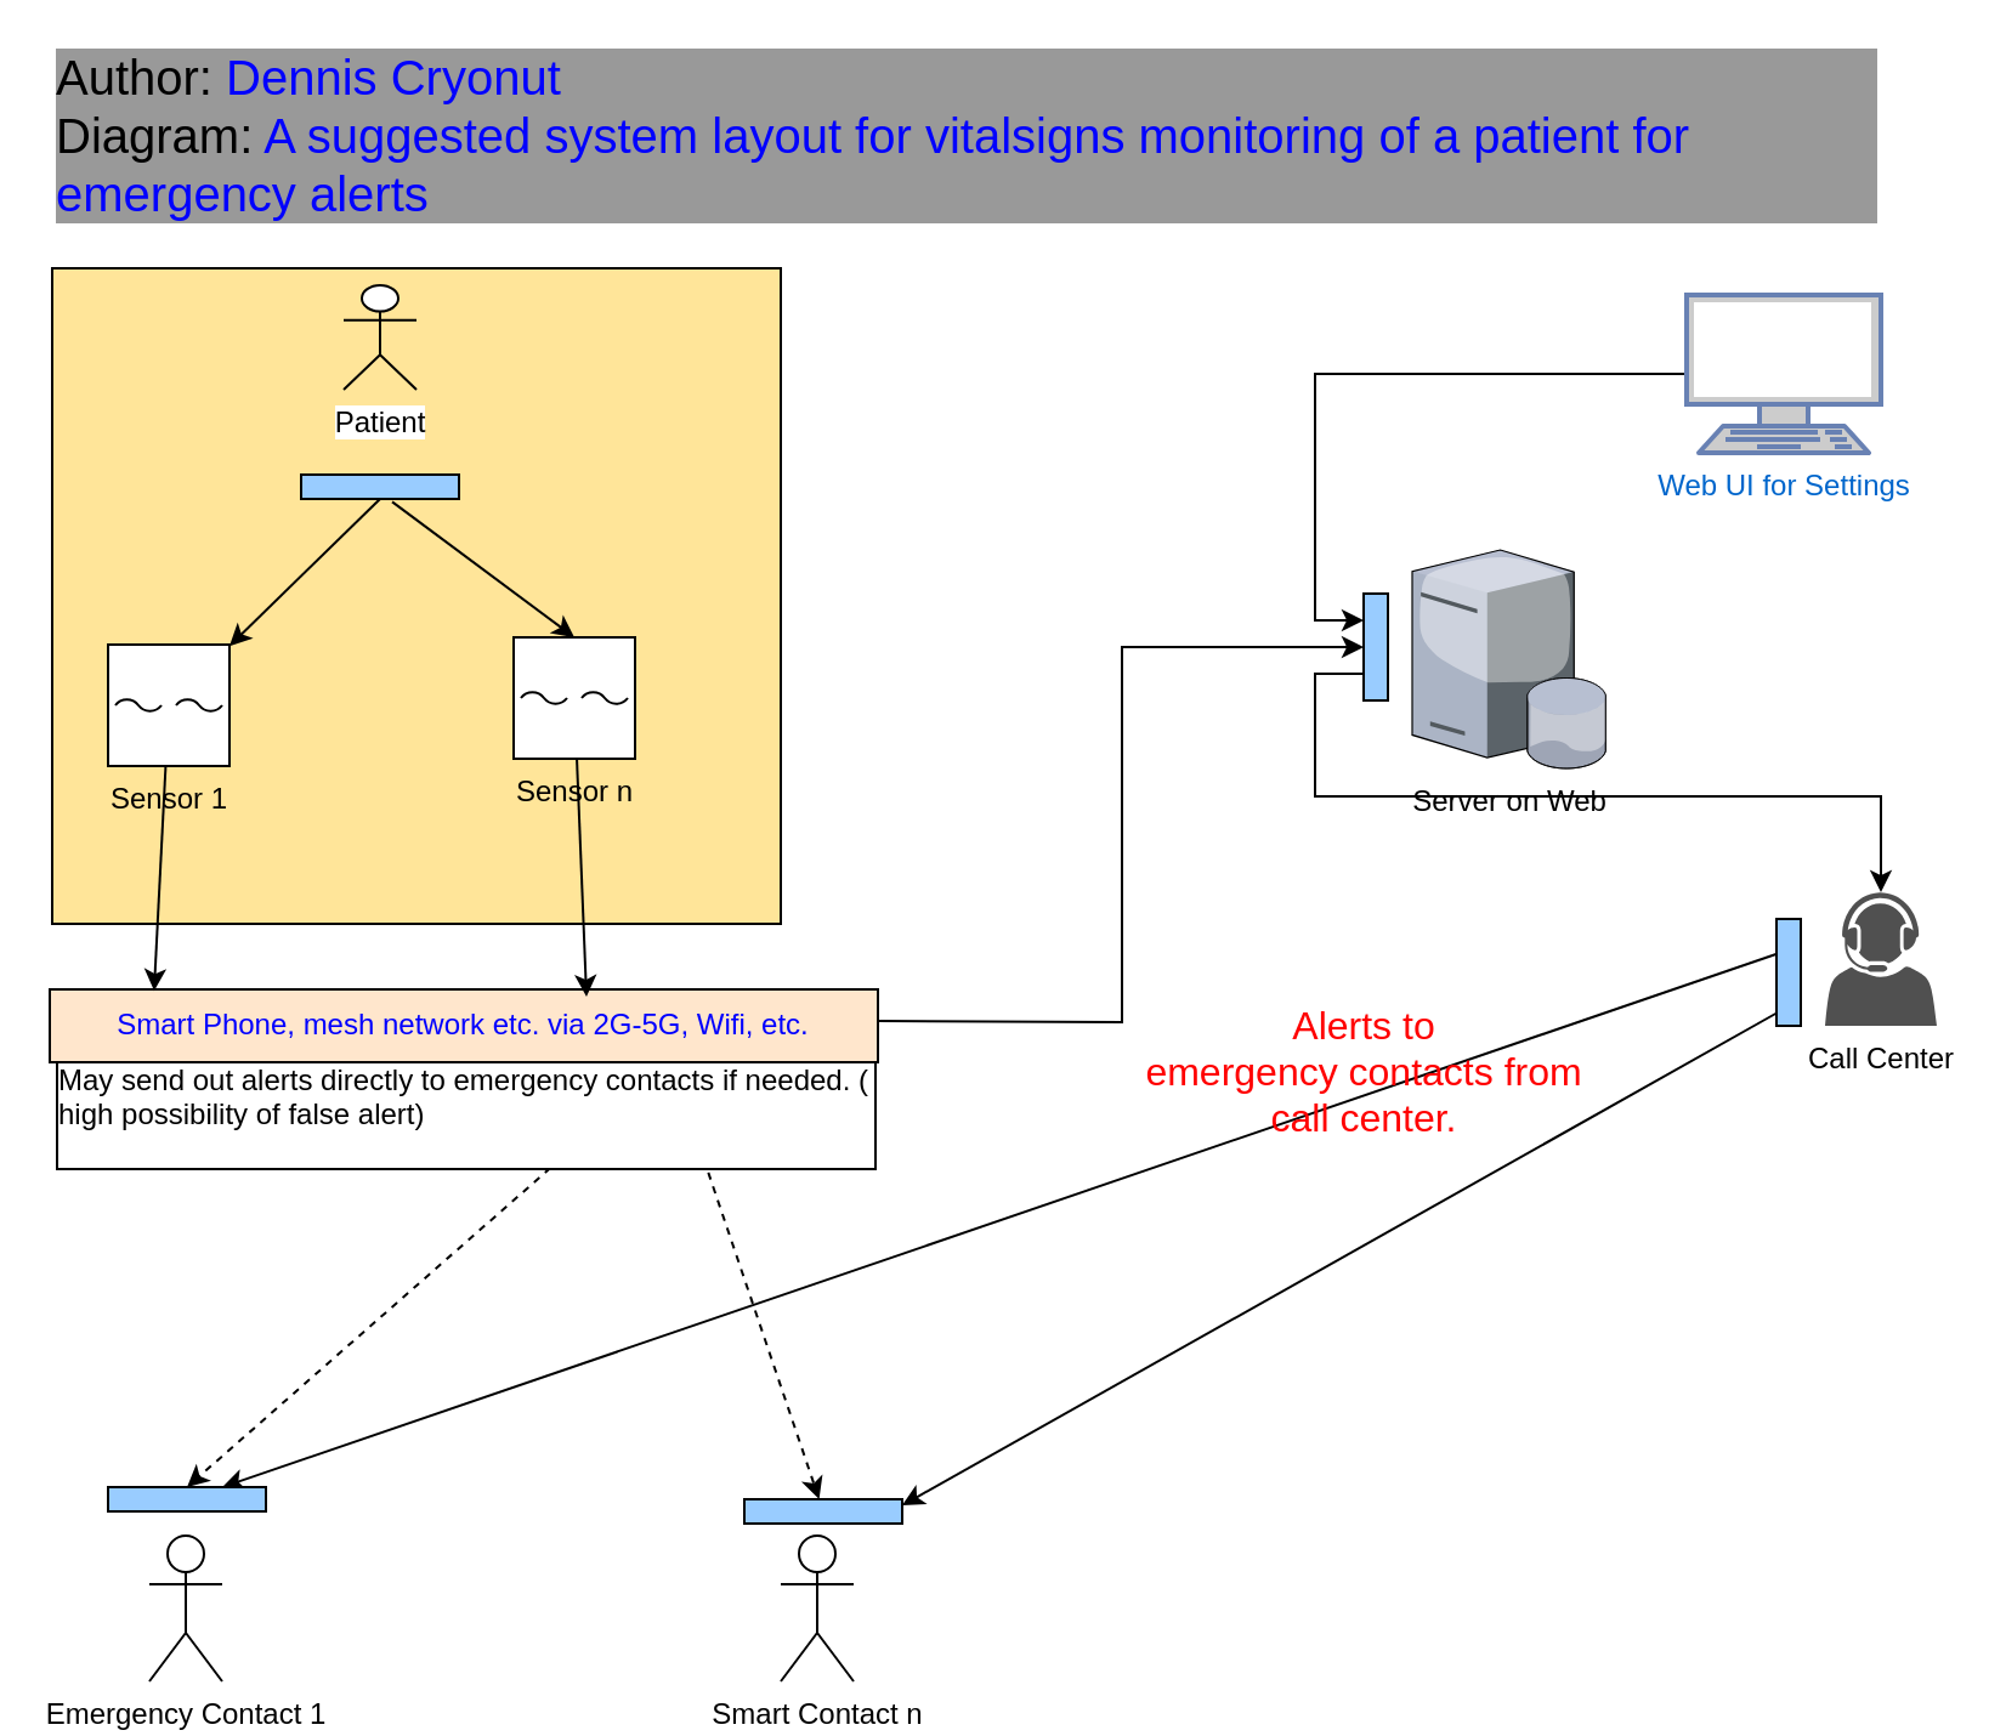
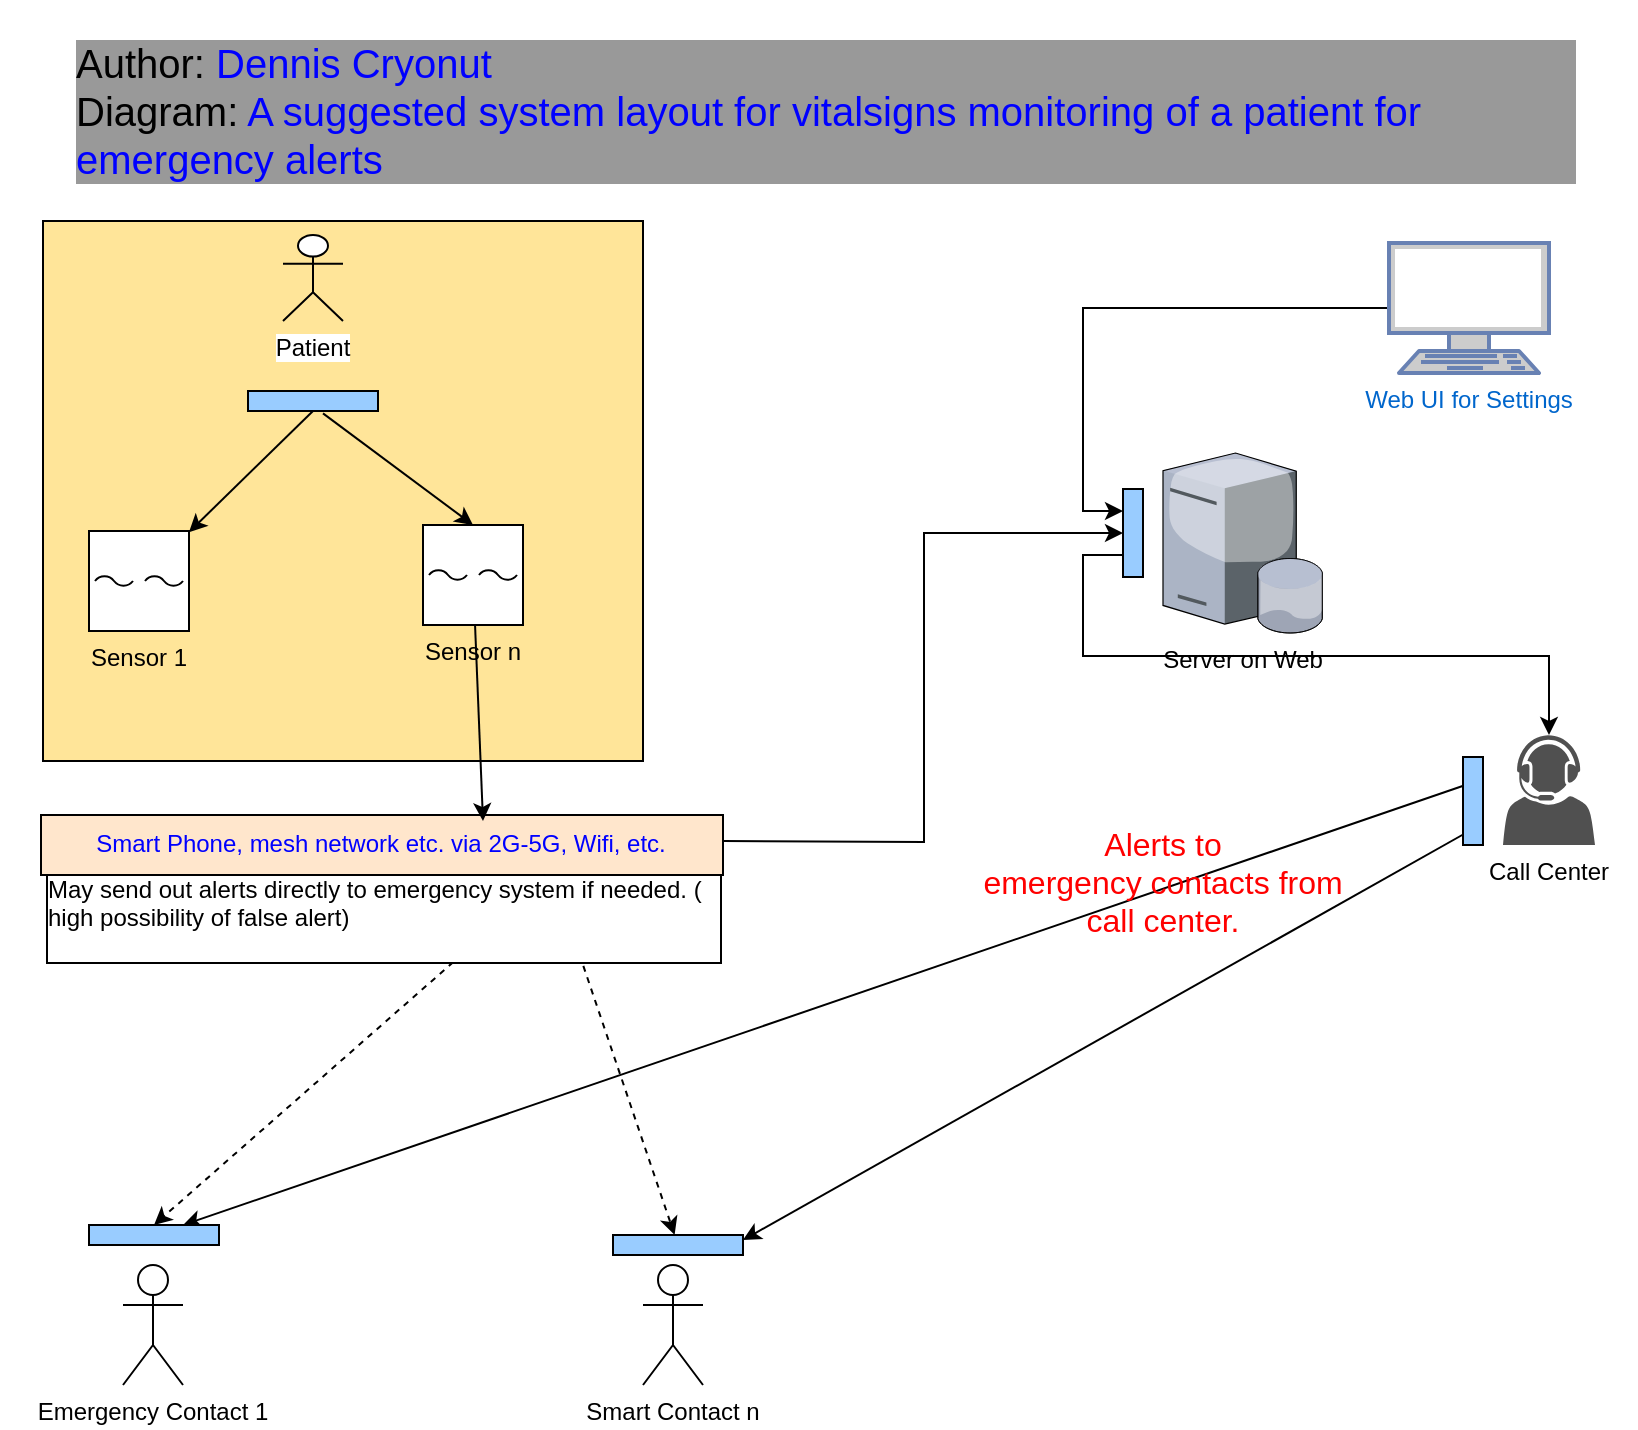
  <mxCell id="0" />
  <mxCell id="1" parent="0" />
  <mxCell id="2" value="Smart Phone, mesh network etc. via 2G-5G, Wifi, etc." style="rounded=0;whiteSpace=wrap;html=1;labelBackgroundColor=none;fillColor=#ffe6cc;fontColor=#0000FF;" parent="1" vertex="1"><mxGeometry x="20" y="407" width="341" height="30" as="geometry" /></mxCell>
  <mxCell id="3" value="" style="rounded=0;whiteSpace=wrap;html=1;labelBackgroundColor=#0000CC;fillColor=#FFE599;fontColor=#0000FF;" parent="1" vertex="1"><mxGeometry y="110" width="300" height="270" as="geometry" x="21" /></mxCell>
  <mxCell id="4" value="Patient" style="shape=umlActor;verticalLabelPosition=bottom;labelBackgroundColor=#ffffff;verticalAlign=top;html=1;outlineConnect=0;" parent="1" vertex="1"><mxGeometry x="141" y="117" width="30" height="43" as="geometry" /></mxCell>
  <mxCell id="5" value="Sensor 1" style="verticalLabelPosition=bottom;align=center;outlineConnect=0;dashed=0;html=1;verticalAlign=top;shape=mxgraph.pid.flow_sensors.ultrasonic;" parent="1" vertex="1"><mxGeometry x="44" y="265" width="50" height="50" as="geometry" /></mxCell>
  <mxCell id="6" style="edgeStyle=orthogonalEdgeStyle;rounded=0;orthogonalLoop=1;jettySize=auto;html=1;strokeColor=#000000;entryX=0;entryY=0.5;entryDx=0;entryDy=0;" parent="1" target="23" edge="1"><mxGeometry relative="1" as="geometry"><mxPoint x="361" y="420" as="sourcePoint" /></mxGeometry></mxCell>
  <mxCell id="7" value="Sensor n" style="verticalLabelPosition=bottom;align=center;outlineConnect=0;dashed=0;html=1;verticalAlign=top;shape=mxgraph.pid.flow_sensors.ultrasonic;" parent="1" vertex="1"><mxGeometry x="211" y="262" width="50" height="50" as="geometry" /></mxCell>
  <mxCell id="8" value="" style="edgeStyle=orthogonalEdgeStyle;rounded=0;orthogonalLoop=1;jettySize=auto;html=1;strokeColor=#000000;exitX=0;exitY=0.75;exitDx=0;exitDy=0;" parent="1" source="23" target="10" edge="1"><mxGeometry relative="1" as="geometry"><mxPoint x="741" y="271" as="targetPoint" /></mxGeometry></mxCell>
  <mxCell id="9" value="Server on Web" style="verticalLabelPosition=bottom;aspect=fixed;html=1;verticalAlign=top;strokeColor=none;align=center;outlineConnect=0;shape=mxgraph.citrix.database_server;" parent="1" vertex="1"><mxGeometry x="581" y="226" width="80" height="90" as="geometry" /></mxCell>
  <mxCell id="10" value="Call Center" style="shadow=0;dashed=0;html=1;strokeColor=none;fillColor=#505050;labelPosition=center;verticalLabelPosition=bottom;verticalAlign=top;outlineConnect=0;align=center;shape=mxgraph.office.users.call_center_agent;" parent="1" vertex="1"><mxGeometry x="751" y="367" width="46" height="55" as="geometry" /></mxCell>
  <mxCell id="11" value="Emergency Contact 1" style="shape=umlActor;verticalLabelPosition=bottom;labelBackgroundColor=#ffffff;verticalAlign=top;html=1;outlineConnect=0;" parent="1" vertex="1"><mxGeometry x="61" y="632" width="30" height="60" as="geometry" /></mxCell>
  <mxCell id="12" value="Smart Contact n" style="shape=umlActor;verticalLabelPosition=bottom;labelBackgroundColor=#ffffff;verticalAlign=top;html=1;outlineConnect=0;" parent="1" vertex="1"><mxGeometry x="321" y="632" width="30" height="60" as="geometry" /></mxCell>
  <mxCell id="13" value="" style="endArrow=classic;html=1;dashed=1;strokeColor=#000000;entryX=0.5;entryY=0;entryDx=0;entryDy=0;exitX=0.75;exitY=1;exitDx=0;exitDy=0;" parent="1" source="2" target="21" edge="1"><mxGeometry width="50" height="50" relative="1" as="geometry"><mxPoint x="76" y="326" as="sourcePoint" /><mxPoint x="86" y="491" as="targetPoint" /></mxGeometry></mxCell>
  <mxCell id="14" value="" style="endArrow=classic;html=1;dashed=1;strokeColor=#000000;exitX=0.75;exitY=1;exitDx=0;exitDy=0;" parent="1" source="2" target="22" edge="1"><mxGeometry width="50" height="50" relative="1" as="geometry"><mxPoint x="177" y="676" as="sourcePoint" /><mxPoint x="346" y="491" as="targetPoint" /></mxGeometry></mxCell>
  <mxCell id="15" value="" style="endArrow=classic;html=1;strokeColor=#000000;entryX=1;entryY=0.25;entryDx=0;entryDy=0;exitX=0.05;exitY=0.875;exitDx=0;exitDy=0;exitPerimeter=0;" parent="1" source="24" target="22" edge="1"><mxGeometry width="50" height="50" relative="1" as="geometry"><mxPoint x="781" y="321" as="sourcePoint" /><mxPoint x="711" y="431" as="targetPoint" /></mxGeometry></mxCell>
  <mxCell id="16" value="" style="endArrow=classic;html=1;strokeColor=#000000;exitX=1;exitY=0.25;exitDx=0;exitDy=0;" parent="1" source="24" target="21" edge="1"><mxGeometry width="50" height="50" relative="1" as="geometry"><mxPoint x="791" y="331" as="sourcePoint" /><mxPoint x="361" y="511" as="targetPoint" /></mxGeometry></mxCell>
- <mxCell id="17" value="May send out alerts directly to emergency contacts if needed. ( high possibility of false alert)&#10;" style="text;strokeColor=none;fillColor=none;align=left;verticalAlign=middle;whiteSpace=wrap;rounded=0;labelBackgroundColor=default;labelBorderColor=default;" parent="1" vertex="1"><mxGeometry y="437" width="340" height="43" as="geometry" x="21" /></mxCell>
- <mxCell id="18" value="&lt;div style=&quot;font-size: 16px&quot;&gt;&lt;font style=&quot;font-size: 16px&quot; color=&quot;#FF0000&quot;&gt;Alerts to &lt;br&gt;&lt;/font&gt;&lt;/div&gt;&lt;div style=&quot;font-size: 16px&quot;&gt;&lt;font style=&quot;font-size: 16px&quot; color=&quot;#FF0000&quot;&gt;emergency contacts from call center.&lt;br&gt;&lt;/font&gt;&lt;/div&gt;" style="text;html=1;strokeColor=none;fillColor=none;align=center;verticalAlign=middle;whiteSpace=wrap;rounded=0;" parent="1" vertex="1"><mxGeometry x="467.5" y="421" width="187" height="40" as="geometry" /></mxCell>
+ <mxCell id="17" value="May send out alerts directly to emergency system if needed. ( high possibility of false alert)&#10;" style="text;strokeColor=none;fillColor=none;align=left;verticalAlign=middle;whiteSpace=wrap;rounded=0;labelBackgroundColor=default;labelBorderColor=default;" parent="1" vertex="1"><mxGeometry y="437" width="340" height="43" as="geometry" x="21" /></mxCell>
+ <mxCell id="18" value="&lt;div style=&quot;font-size: 16px&quot;&gt;&lt;font style=&quot;font-size: 16px&quot; color=&quot;#FF0000&quot;&gt;Alerts to &lt;br&gt;&lt;/font&gt;&lt;/div&gt;&lt;div style=&quot;font-size: 16px&quot;&gt;&lt;font style=&quot;font-size: 16px&quot; color=&quot;#FF0000&quot;&gt;emergency contacts from call center.&lt;br&gt;&lt;/font&gt;&lt;/div&gt;" style="text;html=1;strokeColor=none;fillColor=none;align=center;verticalAlign=middle;whiteSpace=wrap;rounded=0;" parent="1" vertex="1"><mxGeometry x="487.5" y="421" width="187" height="40" as="geometry" /></mxCell>
  <mxCell id="19" style="edgeStyle=orthogonalEdgeStyle;rounded=0;orthogonalLoop=1;jettySize=auto;html=1;entryX=0;entryY=0.25;entryDx=0;entryDy=0;strokeColor=#000000;fontColor=#0000FF;" parent="1" source="20" target="23" edge="1"><mxGeometry relative="1" as="geometry" /></mxCell>
  <mxCell id="20" value="Web UI for Settings" style="fontColor=#0066CC;verticalAlign=top;verticalLabelPosition=bottom;labelPosition=center;align=center;html=1;outlineConnect=0;fillColor=#CCCCCC;strokeColor=#6881B3;gradientColor=none;gradientDirection=north;strokeWidth=2;shape=mxgraph.networks.terminal;" parent="1" vertex="1"><mxGeometry x="694" y="121" width="80" height="65" as="geometry" /></mxCell>
  <mxCell id="21" value="" style="rounded=0;whiteSpace=wrap;html=1;fontColor=#0000FF;labelBackgroundColor=#0000CC;fillColor=#99CCFF;" parent="1" vertex="1"><mxGeometry x="44" y="612" width="65" height="10" as="geometry" /></mxCell>
  <mxCell id="22" value="" style="rounded=0;whiteSpace=wrap;html=1;fontColor=#0000FF;labelBackgroundColor=#0000CC;fillColor=#99CCFF;" parent="1" vertex="1"><mxGeometry x="306" y="617" width="65" height="10" as="geometry" /></mxCell>
  <mxCell id="23" value="" style="rounded=0;whiteSpace=wrap;html=1;fontColor=#0000FF;labelBackgroundColor=#0000CC;fillColor=#99CCFF;" parent="1" vertex="1"><mxGeometry x="561" y="244" width="10" height="44" as="geometry" /></mxCell>
  <mxCell id="24" value="" style="rounded=0;whiteSpace=wrap;html=1;fontColor=#0000FF;labelBackgroundColor=#0000CC;fillColor=#99CCFF;" parent="1" vertex="1"><mxGeometry x="731" y="378" width="10" height="44" as="geometry" /></mxCell>
- <mxCell id="25" value="&lt;div&gt;&lt;font style=&quot;font-size: 20px&quot; color=&quot;#000000&quot;&gt;Author:&lt;/font&gt; Dennis Cryonut&lt;font color=&quot;#000000&quot;&gt;&lt;br&gt;&lt;/font&gt;&lt;/div&gt;&lt;div&gt;&lt;font color=&quot;#000000&quot;&gt;Diagram:&lt;/font&gt; A suggested system layout for vitalsigns monitoring of a patient for emergency alerts&lt;br&gt;&lt;/div&gt;" style="text;html=1;strokeColor=none;fillColor=none;align=left;verticalAlign=middle;whiteSpace=wrap;rounded=0;labelBackgroundColor=#999999;fontColor=#0000FF;fontSize=20;" parent="1" vertex="1"><mxGeometry y="20" width="752" height="70" as="geometry" x="21" /></mxCell>
- <mxCell id="26" value="" style="endArrow=classic;html=1;rounded=0;entryX=0.126;entryY=0.02;entryDx=0;entryDy=0;entryPerimeter=0;" edge="1" parent="1" source="5" target="2"><mxGeometry width="50" height="50" relative="1" as="geometry"><mxPoint x="66" y="346.5" as="sourcePoint" /><mxPoint x="481" y="400" as="targetPoint" /></mxGeometry></mxCell>
+ <mxCell id="25" value="&lt;div&gt;&lt;font style=&quot;font-size: 20px&quot; color=&quot;#000000&quot;&gt;Author:&lt;/font&gt; Dennis Cryonut&lt;font color=&quot;#000000&quot;&gt;&lt;br&gt;&lt;/font&gt;&lt;/div&gt;&lt;div&gt;&lt;font color=&quot;#000000&quot;&gt;Diagram:&lt;/font&gt; A suggested system layout for vitalsigns monitoring of a patient for emergency alerts&lt;br&gt;&lt;/div&gt;" style="text;html=1;strokeColor=none;fillColor=none;align=left;verticalAlign=middle;whiteSpace=wrap;rounded=0;labelBackgroundColor=#999999;fontColor=#0000FF;fontSize=20;" parent="1" vertex="1"><mxGeometry x="36" y="20" width="752" height="70" as="geometry" /></mxCell>
  <mxCell id="27" value="" style="endArrow=classic;html=1;rounded=0;" edge="1" parent="1" source="7"><mxGeometry width="50" height="50" relative="1" as="geometry"><mxPoint x="76" y="356.5" as="sourcePoint" /><mxPoint x="241" y="410" as="targetPoint" /></mxGeometry></mxCell>
  <mxCell id="28" value="" style="endArrow=classic;html=1;rounded=0;entryX=0.5;entryY=0;entryDx=0;entryDy=0;entryPerimeter=0;exitX=0.577;exitY=1.119;exitDx=0;exitDy=0;exitPerimeter=0;" edge="1" parent="1" source="30" target="7"><mxGeometry width="50" height="50" relative="1" as="geometry"><mxPoint x="71" y="250" as="sourcePoint" /><mxPoint x="121" y="200" as="targetPoint" /></mxGeometry></mxCell>
  <mxCell id="29" value="" style="endArrow=classic;html=1;rounded=0;exitX=0.5;exitY=1;exitDx=0;exitDy=0;" edge="1" parent="1" source="30" target="5"><mxGeometry width="50" height="50" relative="1" as="geometry"><mxPoint x="61" y="230" as="sourcePoint" /><mxPoint x="111" y="180" as="targetPoint" /></mxGeometry></mxCell>
  <mxCell id="30" value="" style="rounded=0;whiteSpace=wrap;html=1;fontColor=#0000FF;labelBackgroundColor=#0000CC;fillColor=#99CCFF;" vertex="1" parent="1"><mxGeometry x="123.5" y="195" width="65" height="10" as="geometry" /></mxCell>
